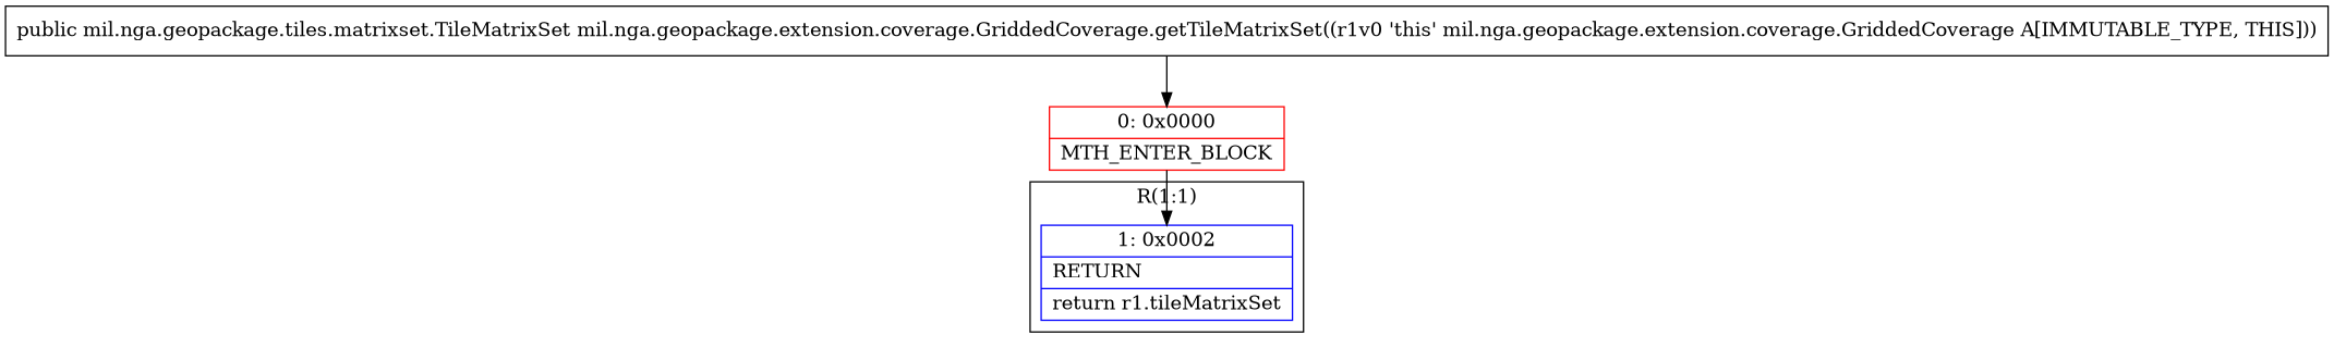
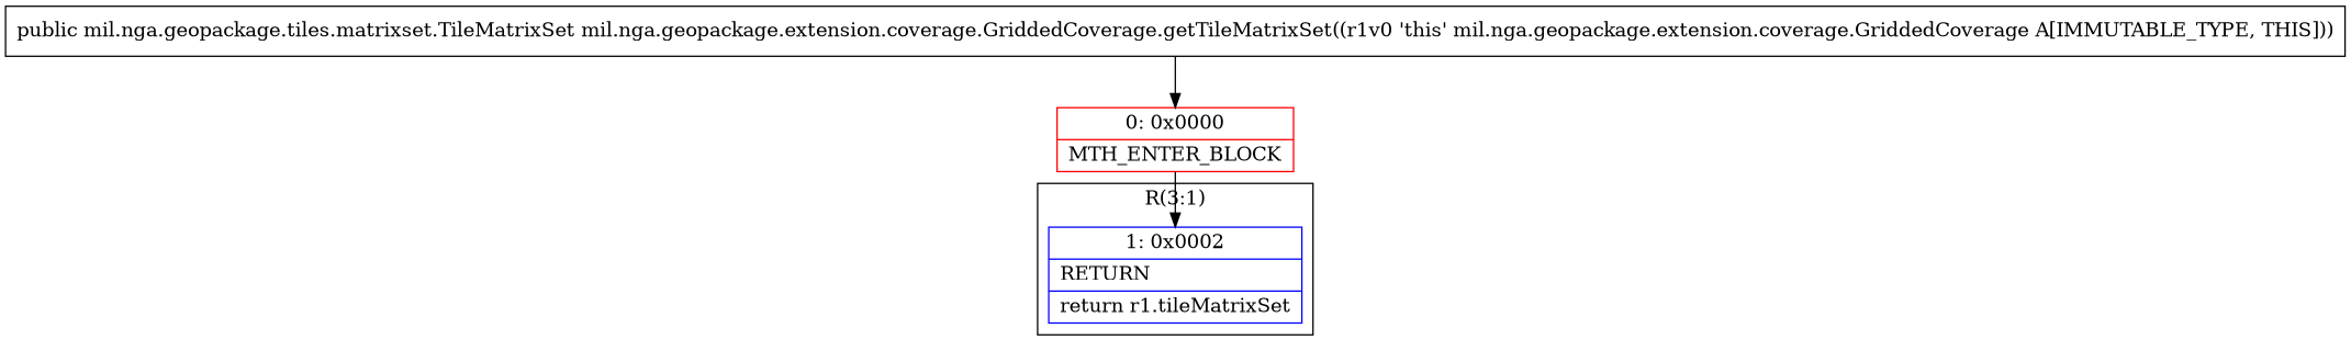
  digraph {
    node [shape=record]
    n1 [color=blue label="{1\:\ 0x0002|RETURN\l|return r1.tileMatrixSet\l}"]
    n2 [color=red label="{0\:\ 0x0000|MTH_ENTER_BLOCK\l}"]
    n3 [label="{public mil.nga.geopackage.tiles.matrixset.TileMatrixSet mil.nga.geopackage.extension.coverage.GriddedCoverage.getTileMatrixSet((r1v0 'this' mil.nga.geopackage.extension.coverage.GriddedCoverage A[IMMUTABLE_TYPE, THIS])) }"]
    subgraph cluster_1 {
-     label="R(1:1)"
+     label="R(3:1)"
      n1
    }
    n2 -> n1
    n3 -> n2
  }
